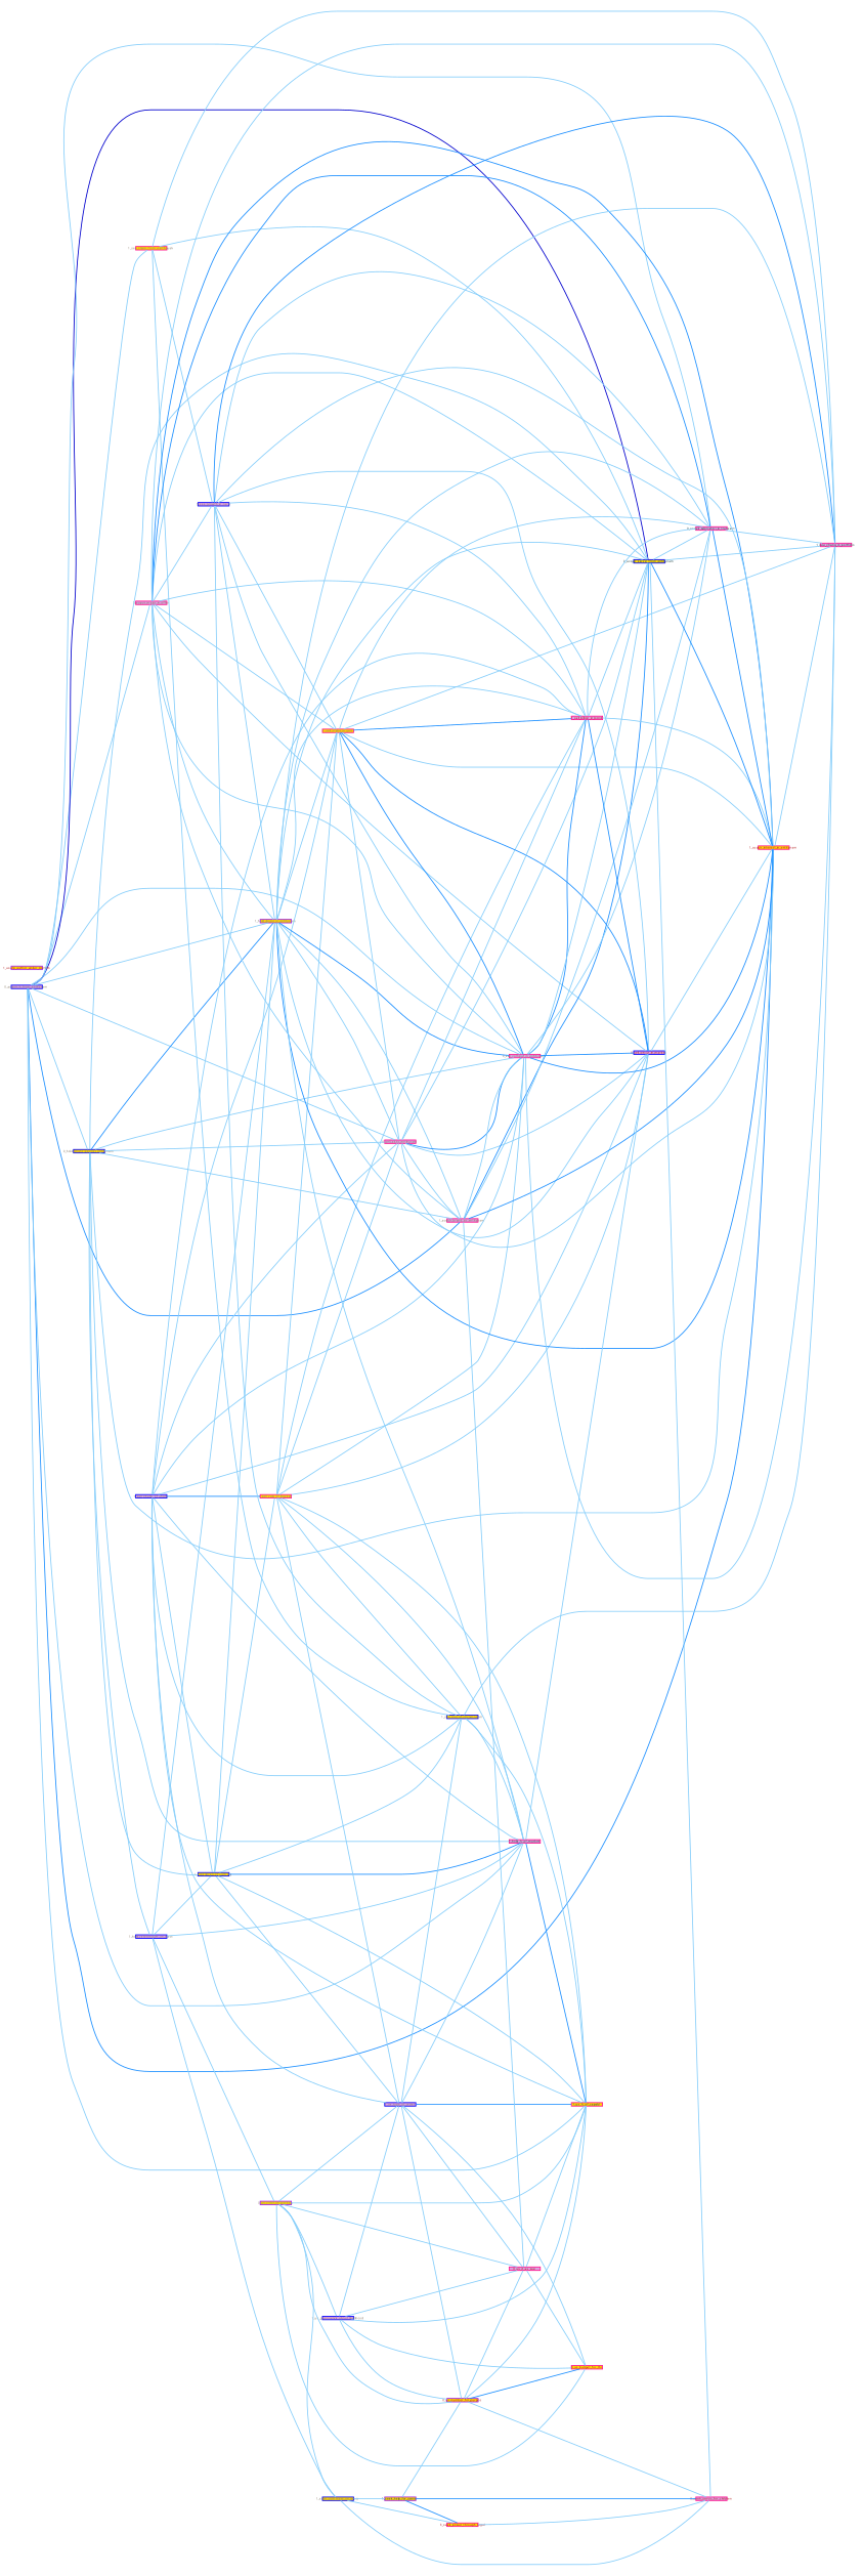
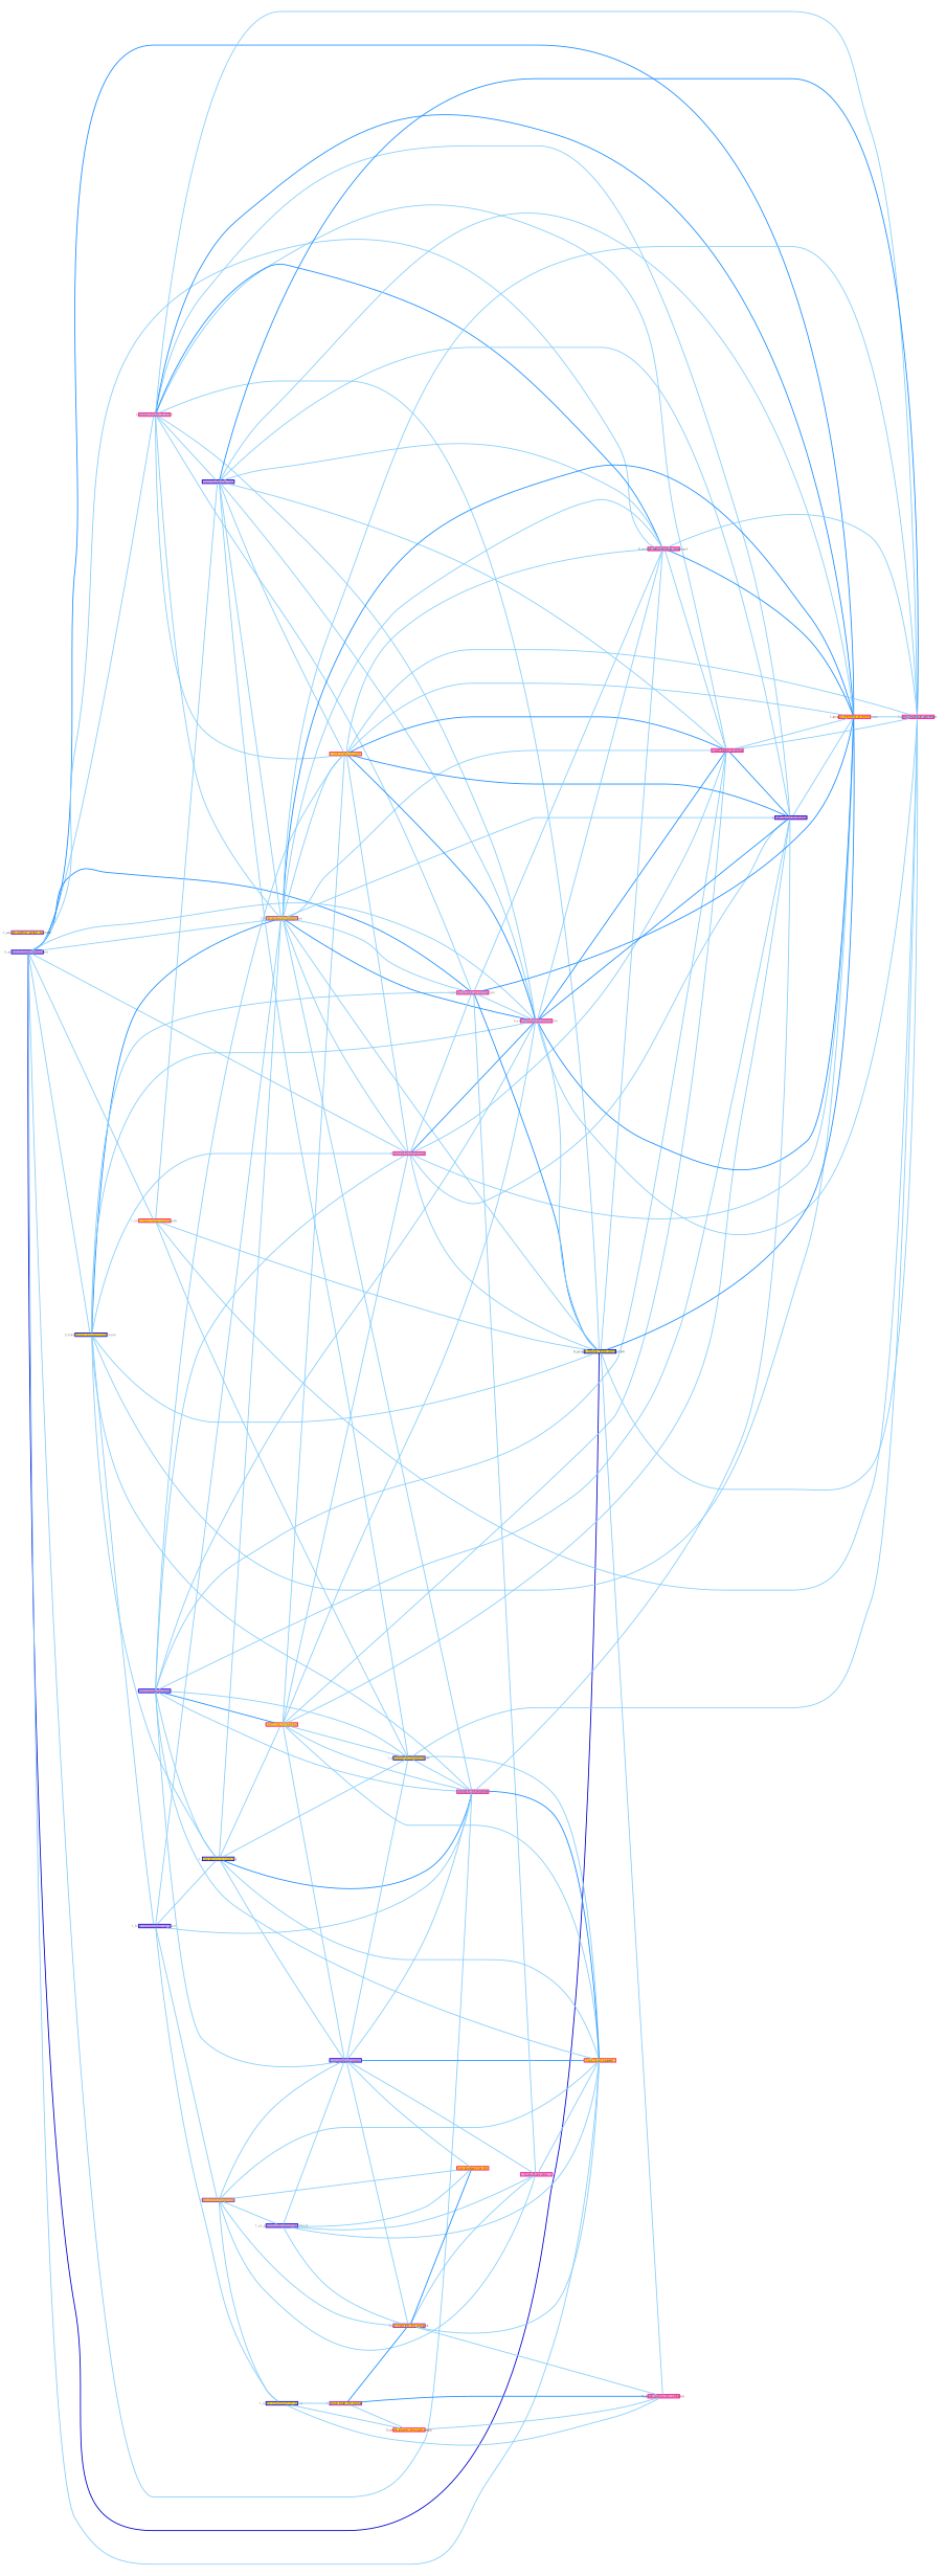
  graph {
    fontname=Roboto
    rankdir=LR
    node [color=deeppink fillcolor=plum fixedsize=true fontcolor="#8b7d6b" fontname=Roboto fontsize=4 shape=polygon style=filled]
    edge [color="#87cefa" fontname=Roboto w=1]
    "0_acquir_%_from_entitynam " [color=blue height=.06 width=.5]
    "0_hold_share_against_entitynam " [color=blue fillcolor=gold height=.06 width=.5]
    "1_sell_chunk_of_share " [color=blue height=.06 width=.5]
    "1_see_claim_from_earthquak " [fillcolor=gold height=.06 width=.5]
    "0_acquir_major_in_offer " [height=.06 width=.5]
    "1_hold_referendum_on_elect " [color=blue height=.06 width=.5]
    "1_hold_librari_of_cartridg " [color=blue fillcolor=gold height=.06 width=.5]
    "0_see_growth_in_card " [color=blue height=.06 width=.5]
    "0_us_color_on_packag " [color=purple fillcolor=gold height=.06 width=.5]
    "1_us_guesswork_about_likelihood " [color=blue height=.06 width=.5]
    "1_sell_valu_of_basket " [fillcolor=gold height=.06 width=.5]
    "1_hold_degre_in_entitynam " [color=purple fillcolor=gold height=.06 width=.5]
    "1_sell_stake_in_unit " [fillcolor=gold height=.06 width=.5]
    "1_us_type_of_order " [color=blue height=.06 width=.5]
    "0_sell_all_to_entitynam " [height=.06 width=.5]
    "1_acquir_brand_as_entitynam " [height=.06 width=.5]
    "1_seek_comment_on_decis " [color=blue fillcolor=gold height=.06 width=.5]
    "1_see_pair_of_chromosom " [color=blue fillcolor=gold height=.06 width=.5]
    "0_sell_comput_in_entitynam " [height=.06 width=.5]
    n20 [fillcolor=gold fontcolor="#b22222" height=.06 label="3_seek_power_through_regul" width=.5]
    "0_us_number_for_purpos " [color=purple fillcolor=gold fontcolor="#b22222" height=.06 width=.5]
    "1_sell_billion_in_bond " [fontcolor="#b22222" height=.06 width=.5]
    "0_us_it_as_wai " [fontcolor="#b22222" height=.06 width=.5]
-   "1_usurp_author_under_doctrin " [color=purple fillcolor=gold fontcolor="#b22222" height=.06 width=.5]
+   "1_usurp_author_under_doctrin " [color=purple fillcolor=gold fontcolor="#2f4f4f" height=.06 width=.5]
    "0_sell_secur_in_market " [color=blue fontcolor="#b22222" height=.06 width=.5]
    "1_acquir_interest_in_entitynam " [fillcolor=gold fontcolor="#b22222" height=.06 width=.5]
    "0_seek_servic_for_children " [fontcolor="#b22222" height=.06 width=.5]
    "0_us_budget_for_thi " [fillcolor=gold fontcolor="#b22222" height=.06 width=.5]
    "0_acquir_servic_from_entitynam " [color=blue fillcolor=gold fontcolor="#2f4f4f" height=.06 width=.5]
    "1_hold_%_of_market " [fontcolor="#2f4f4f" height=.06 width=.5]
    "0_acquir_laboratori_in_transact " [fontcolor="#2f4f4f" height=.06 width=.5]
    "1_us_%_of_capabl " [fillcolor=gold fontcolor="#2f4f4f" height=.06 width=.5]
    "1_see_chang_in_portfolio " [fontcolor="#2f4f4f" height=.06 width=.5]
    "1_seek_help_for_owner " [color=purple fillcolor=gold fontcolor="#2f4f4f" height=.06 width=.5]
    subgraph sub_1 {
      "0_acquir_%_from_entitynam "
      "0_hold_share_against_entitynam "
      "1_sell_chunk_of_share "
      "1_see_claim_from_earthquak "
      "0_acquir_major_in_offer "
      "1_hold_referendum_on_elect "
      "1_hold_librari_of_cartridg "
      "0_see_growth_in_card "
      "0_us_color_on_packag "
      "1_us_guesswork_about_likelihood "
      "1_sell_valu_of_basket "
      "1_hold_degre_in_entitynam "
      "1_sell_stake_in_unit "
      "1_us_type_of_order "
      "0_sell_all_to_entitynam "
      "1_acquir_brand_as_entitynam "
      "1_seek_comment_on_decis "
      "1_see_pair_of_chromosom "
      "0_sell_comput_in_entitynam "
    }
    subgraph sub_2 {
      n20
      "0_us_number_for_purpos "
      "1_sell_billion_in_bond "
      "0_us_it_as_wai "
      "1_usurp_author_under_doctrin "
      "0_sell_secur_in_market "
      "1_acquir_interest_in_entitynam "
      "0_seek_servic_for_children "
      "0_us_budget_for_thi "
    }
    "0_acquir_%_from_entitynam " -- "0_hold_share_against_entitynam "
    "0_acquir_%_from_entitynam " -- "1_see_claim_from_earthquak "
    "0_acquir_%_from_entitynam " -- "0_acquir_major_in_offer "
    "0_acquir_%_from_entitynam " -- "1_hold_degre_in_entitynam "
    "0_acquir_%_from_entitynam " -- "0_sell_all_to_entitynam "
    "0_acquir_%_from_entitynam " -- "1_acquir_brand_as_entitynam " [color="#1e90ff" w=2]
    "0_acquir_%_from_entitynam " -- "0_sell_comput_in_entitynam "
    "0_acquir_%_from_entitynam " -- "1_acquir_interest_in_entitynam " [color="#1e90ff" w=2]
    "0_acquir_%_from_entitynam " -- "0_acquir_servic_from_entitynam " [color="#0000cd" w=3]
    "0_acquir_%_from_entitynam " -- "1_hold_%_of_market "
    "0_acquir_%_from_entitynam " -- "0_acquir_laboratori_in_transact "
    "0_acquir_%_from_entitynam " -- "1_us_%_of_capabl "
    "0_hold_share_against_entitynam " -- "1_hold_referendum_on_elect "
    "0_hold_share_against_entitynam " -- "1_hold_librari_of_cartridg "
    "0_hold_share_against_entitynam " -- "1_hold_degre_in_entitynam " [color="#1e90ff" w=2]
    "0_hold_share_against_entitynam " -- "0_sell_all_to_entitynam "
    "0_hold_share_against_entitynam " -- "1_acquir_brand_as_entitynam "
    "0_hold_share_against_entitynam " -- "0_sell_comput_in_entitynam "
    "0_hold_share_against_entitynam " -- "1_acquir_interest_in_entitynam "
    "0_hold_share_against_entitynam " -- "0_acquir_servic_from_entitynam "
    "0_hold_share_against_entitynam " -- "1_hold_%_of_market "
    "1_sell_chunk_of_share " -- "1_hold_librari_of_cartridg "
    "1_sell_chunk_of_share " -- "1_sell_valu_of_basket " [color="#1e90ff" w=2]
    "1_sell_chunk_of_share " -- "1_sell_stake_in_unit "
    "1_sell_chunk_of_share " -- "1_us_type_of_order "
    "1_sell_chunk_of_share " -- "0_sell_all_to_entitynam "
    "1_sell_chunk_of_share " -- "1_see_pair_of_chromosom "
    "1_sell_chunk_of_share " -- "0_sell_comput_in_entitynam "
    "1_sell_chunk_of_share " -- "1_sell_billion_in_bond "
    "1_sell_chunk_of_share " -- "0_sell_secur_in_market "
    "1_sell_chunk_of_share " -- "1_hold_%_of_market "
    "1_sell_chunk_of_share " -- "1_us_%_of_capabl "
    "1_see_claim_from_earthquak " -- "0_see_growth_in_card "
    "1_see_claim_from_earthquak " -- "1_see_pair_of_chromosom "
    "1_see_claim_from_earthquak " -- "0_acquir_servic_from_entitynam "
    "1_see_claim_from_earthquak " -- "1_see_chang_in_portfolio "
    "0_acquir_major_in_offer " -- "0_see_growth_in_card "
    "0_acquir_major_in_offer " -- "1_hold_degre_in_entitynam "
    "0_acquir_major_in_offer " -- "1_sell_stake_in_unit "
    "0_acquir_major_in_offer " -- "1_acquir_brand_as_entitynam "
    "0_acquir_major_in_offer " -- "0_sell_comput_in_entitynam "
    "0_acquir_major_in_offer " -- "1_sell_billion_in_bond "
    "0_acquir_major_in_offer " -- "0_sell_secur_in_market "
    "0_acquir_major_in_offer " -- "1_acquir_interest_in_entitynam " [color="#1e90ff" w=2]
    "0_acquir_major_in_offer " -- "0_acquir_servic_from_entitynam "
    "0_acquir_major_in_offer " -- "0_acquir_laboratori_in_transact " [color="#1e90ff" w=2]
    "0_acquir_major_in_offer " -- "1_see_chang_in_portfolio "
    "1_hold_referendum_on_elect " -- "1_hold_librari_of_cartridg "
    "1_hold_referendum_on_elect " -- "0_us_color_on_packag "
    "1_hold_referendum_on_elect " -- "1_hold_degre_in_entitynam "
    "1_hold_referendum_on_elect " -- "1_seek_comment_on_decis "
    "1_hold_referendum_on_elect " -- "1_hold_%_of_market "
    "1_hold_librari_of_cartridg " -- "1_sell_valu_of_basket "
    "1_hold_librari_of_cartridg " -- "1_hold_degre_in_entitynam "
    "1_hold_librari_of_cartridg " -- "1_us_type_of_order "
    "1_hold_librari_of_cartridg " -- "1_see_pair_of_chromosom "
    "1_hold_librari_of_cartridg " -- "1_hold_%_of_market " [color="#1e90ff" w=2]
    "1_hold_librari_of_cartridg " -- "1_us_%_of_capabl "
    "0_see_growth_in_card " -- "1_hold_degre_in_entitynam "
    "0_see_growth_in_card " -- "1_sell_stake_in_unit "
    "0_see_growth_in_card " -- "1_see_pair_of_chromosom "
    "0_see_growth_in_card " -- "0_sell_comput_in_entitynam "
    "0_see_growth_in_card " -- "1_sell_billion_in_bond "
    "0_see_growth_in_card " -- "0_sell_secur_in_market "
    "0_see_growth_in_card " -- "1_acquir_interest_in_entitynam "
    "0_see_growth_in_card " -- "0_acquir_laboratori_in_transact "
    "0_see_growth_in_card " -- "1_see_chang_in_portfolio " [color="#1e90ff" w=2]
    "0_us_color_on_packag " -- "1_us_guesswork_about_likelihood "
    "0_us_color_on_packag " -- "1_us_type_of_order "
    "0_us_color_on_packag " -- "1_seek_comment_on_decis "
    "0_us_color_on_packag " -- "0_us_number_for_purpos "
    "0_us_color_on_packag " -- "0_us_it_as_wai "
    "0_us_color_on_packag " -- "0_us_budget_for_thi "
    "0_us_color_on_packag " -- "1_us_%_of_capabl "
    "1_us_guesswork_about_likelihood " -- "1_us_type_of_order "
    "1_us_guesswork_about_likelihood " -- "0_us_number_for_purpos "
    "1_us_guesswork_about_likelihood " -- "0_us_it_as_wai "
    "1_us_guesswork_about_likelihood " -- "0_us_budget_for_thi "
    "1_us_guesswork_about_likelihood " -- "1_us_%_of_capabl "
    "1_sell_valu_of_basket " -- "1_sell_stake_in_unit "
    "1_sell_valu_of_basket " -- "1_us_type_of_order "
    "1_sell_valu_of_basket " -- "0_sell_all_to_entitynam "
    "1_sell_valu_of_basket " -- "1_see_pair_of_chromosom "
    "1_sell_valu_of_basket " -- "0_sell_comput_in_entitynam "
    "1_sell_valu_of_basket " -- "1_sell_billion_in_bond "
    "1_sell_valu_of_basket " -- "0_sell_secur_in_market "
    "1_sell_valu_of_basket " -- "1_hold_%_of_market "
    "1_sell_valu_of_basket " -- "1_us_%_of_capabl "
    "1_hold_degre_in_entitynam " -- "1_sell_stake_in_unit "
    "1_hold_degre_in_entitynam " -- "0_sell_all_to_entitynam "
    "1_hold_degre_in_entitynam " -- "1_acquir_brand_as_entitynam "
    "1_hold_degre_in_entitynam " -- "0_sell_comput_in_entitynam " [color="#1e90ff" w=2]
    "1_hold_degre_in_entitynam " -- "1_sell_billion_in_bond "
    "1_hold_degre_in_entitynam " -- "0_sell_secur_in_market "
    "1_hold_degre_in_entitynam " -- "1_acquir_interest_in_entitynam " [color="#1e90ff" w=2]
    "1_hold_degre_in_entitynam " -- "0_acquir_servic_from_entitynam "
    "1_hold_degre_in_entitynam " -- "1_hold_%_of_market "
    "1_hold_degre_in_entitynam " -- "0_acquir_laboratori_in_transact "
    "1_hold_degre_in_entitynam " -- "1_see_chang_in_portfolio "
    "1_sell_stake_in_unit " -- "0_sell_all_to_entitynam "
    "1_sell_stake_in_unit " -- "0_sell_comput_in_entitynam " [color="#1e90ff" w=2]
    "1_sell_stake_in_unit " -- "1_sell_billion_in_bond " [color="#1e90ff" w=2]
    "1_sell_stake_in_unit " -- "0_sell_secur_in_market " [color="#1e90ff" w=2]
    "1_sell_stake_in_unit " -- "1_acquir_interest_in_entitynam "
    "1_sell_stake_in_unit " -- "0_acquir_laboratori_in_transact "
    "1_sell_stake_in_unit " -- "1_see_chang_in_portfolio "
    "1_us_type_of_order " -- "1_see_pair_of_chromosom "
    "1_us_type_of_order " -- "0_us_number_for_purpos "
    "1_us_type_of_order " -- "0_us_it_as_wai "
    "1_us_type_of_order " -- "0_us_budget_for_thi "
    "1_us_type_of_order " -- "1_hold_%_of_market "
    "1_us_type_of_order " -- "1_us_%_of_capabl " [color="#1e90ff" w=2]
    "0_sell_all_to_entitynam " -- "1_acquir_brand_as_entitynam "
    "0_sell_all_to_entitynam " -- "0_sell_comput_in_entitynam " [color="#1e90ff" w=2]
    "0_sell_all_to_entitynam " -- "1_sell_billion_in_bond "
    "0_sell_all_to_entitynam " -- "0_sell_secur_in_market "
    "0_sell_all_to_entitynam " -- "1_acquir_interest_in_entitynam "
    "0_sell_all_to_entitynam " -- "0_acquir_servic_from_entitynam "
    "1_acquir_brand_as_entitynam " -- "0_sell_comput_in_entitynam "
    "1_acquir_brand_as_entitynam " -- "0_us_it_as_wai "
    "1_acquir_brand_as_entitynam " -- "1_acquir_interest_in_entitynam " [color="#1e90ff" w=2]
    "1_acquir_brand_as_entitynam " -- "0_acquir_servic_from_entitynam " [color="#1e90ff" w=2]
    "1_acquir_brand_as_entitynam " -- "0_acquir_laboratori_in_transact "
    "1_seek_comment_on_decis " -- n20
    "1_seek_comment_on_decis " -- "0_seek_servic_for_children "
    "1_seek_comment_on_decis " -- "1_seek_help_for_owner "
    "1_see_pair_of_chromosom " -- "1_hold_%_of_market "
    "1_see_pair_of_chromosom " -- "1_us_%_of_capabl "
    "1_see_pair_of_chromosom " -- "1_see_chang_in_portfolio "
    "0_sell_comput_in_entitynam " -- "1_sell_billion_in_bond " [color="#1e90ff" w=2]
    "0_sell_comput_in_entitynam " -- "0_sell_secur_in_market " [color="#1e90ff" w=2]
    "0_sell_comput_in_entitynam " -- "1_acquir_interest_in_entitynam " [color="#1e90ff" w=2]
    "0_sell_comput_in_entitynam " -- "0_acquir_servic_from_entitynam "
    "0_sell_comput_in_entitynam " -- "0_acquir_laboratori_in_transact "
    "0_sell_comput_in_entitynam " -- "1_see_chang_in_portfolio "
    n20 -- "0_seek_servic_for_children "
    "0_us_number_for_purpos " -- "0_us_it_as_wai "
    "0_us_number_for_purpos " -- "0_seek_servic_for_children "
    "0_us_number_for_purpos " -- "0_us_budget_for_thi " [color="#1e90ff" w=2]
    "0_us_number_for_purpos " -- "1_us_%_of_capabl "
    "1_sell_billion_in_bond " -- "0_sell_secur_in_market " [color="#1e90ff" w=2]
    "1_sell_billion_in_bond " -- "1_acquir_interest_in_entitynam "
-   "1_sell_billion_in_bond " -- "0_acquir_servic_from_entitynam "
-   "0_us_it_as_wai " -- "0_us_budget_for_thi "
+   "1_sell_billion_in_bond " -- "1_see_chang_in_portfolio "
    "0_us_it_as_wai " -- "1_us_%_of_capabl "
    "0_sell_secur_in_market " -- "1_acquir_interest_in_entitynam "
    "1_acquir_interest_in_entitynam " -- "1_see_chang_in_portfolio "
    "0_acquir_servic_from_entitynam " -- "1_acquir_interest_in_entitynam " [color="#1e90ff" w=2]
    "0_acquir_servic_from_entitynam " -- "0_seek_servic_for_children "
    "0_acquir_servic_from_entitynam " -- "0_acquir_laboratori_in_transact "
    "0_acquir_servic_from_entitynam " -- "1_see_chang_in_portfolio "
    "1_hold_%_of_market " -- "0_sell_secur_in_market "
    "1_hold_%_of_market " -- "1_us_%_of_capabl " [color="#1e90ff" w=2]
    "0_acquir_laboratori_in_transact " -- "1_sell_billion_in_bond "
    "0_acquir_laboratori_in_transact " -- "1_acquir_interest_in_entitynam " [color="#1e90ff" w=2]
    "0_acquir_laboratori_in_transact " -- "1_see_chang_in_portfolio "
-   "1_seek_help_for_owner " -- n20 [color="#1e90ff"]
-   "1_seek_help_for_owner " -- "0_us_number_for_purpos "
+   "1_seek_help_for_owner " -- n20
+   "1_seek_help_for_owner " -- "0_us_number_for_purpos " [color="#1e90ff"]
    "1_seek_help_for_owner " -- "0_seek_servic_for_children " [color="#1e90ff" w=2]
  }
